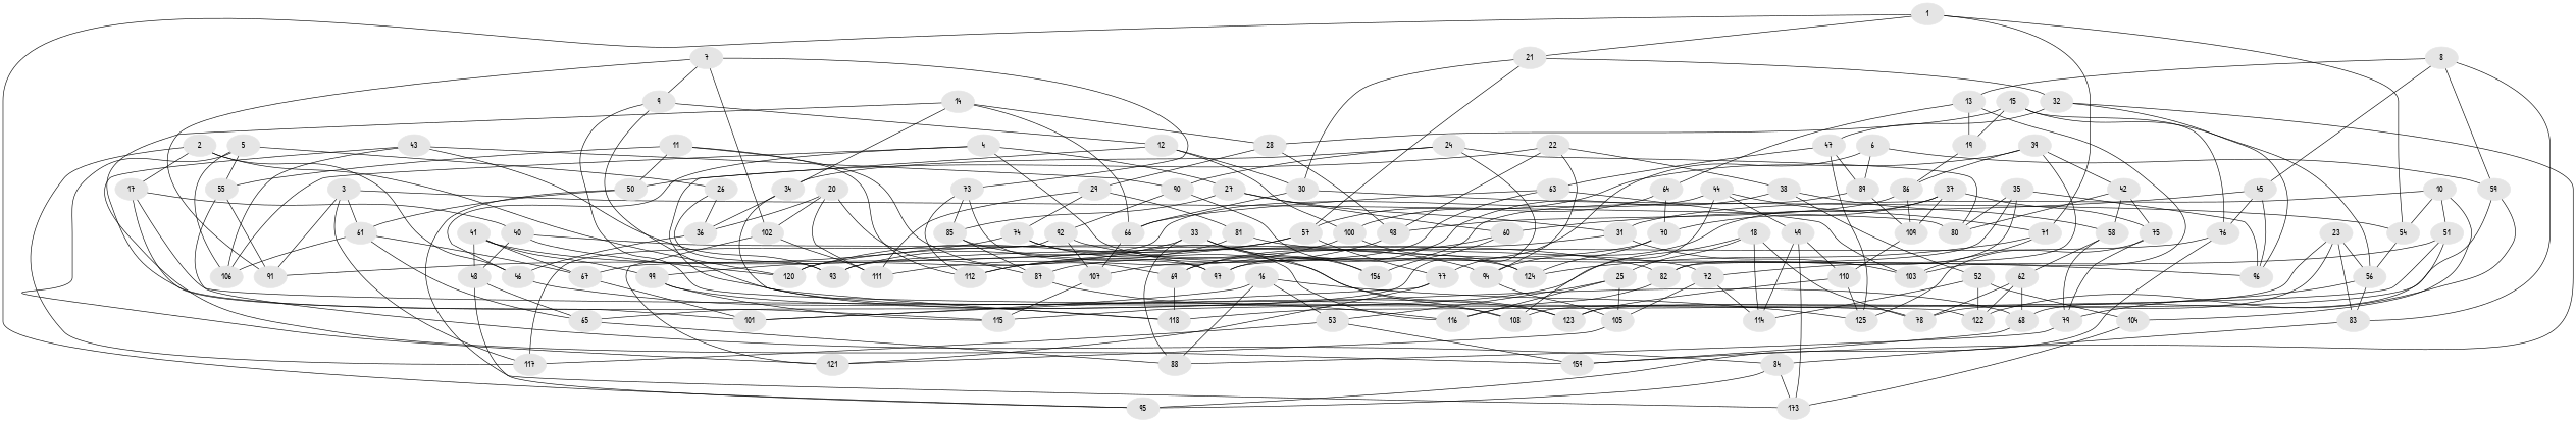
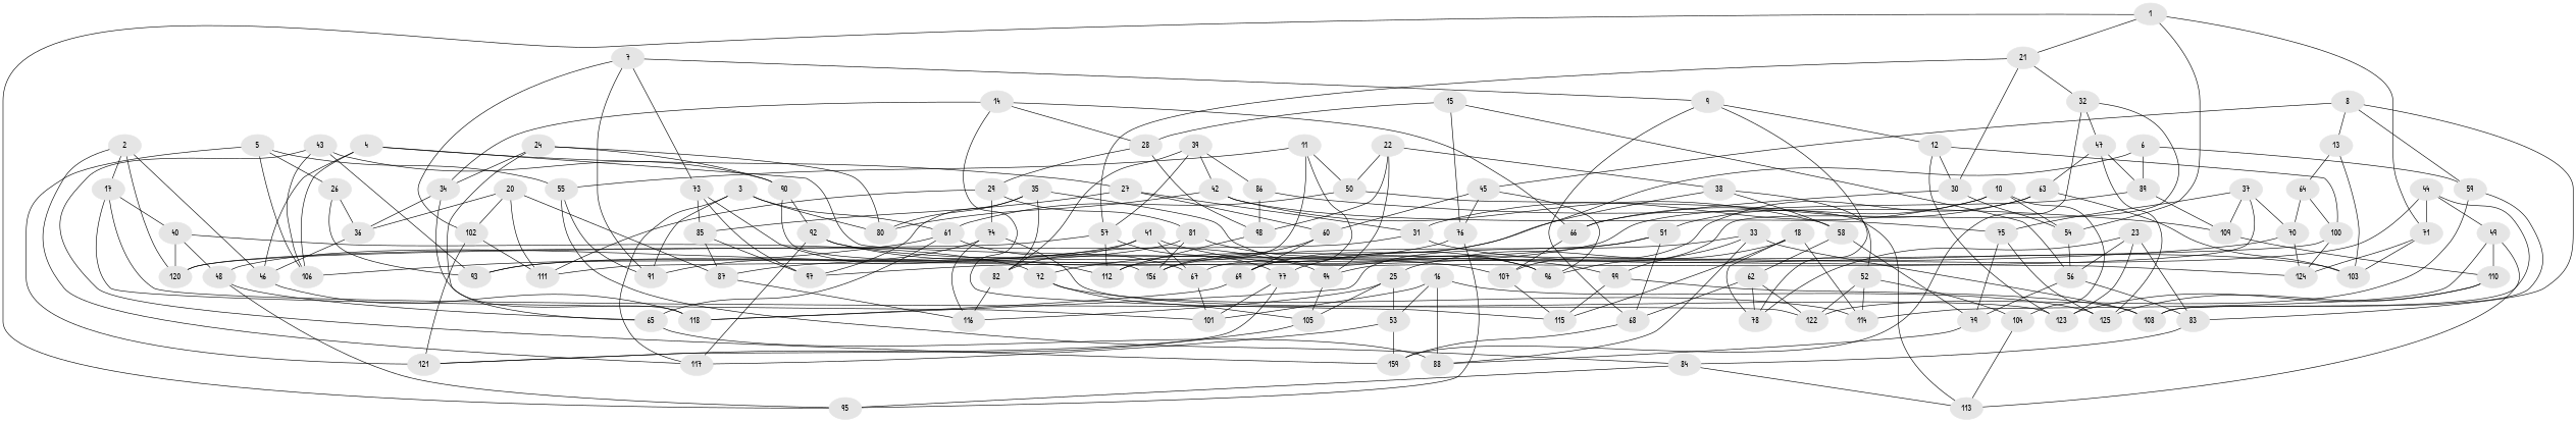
  graph {
    fontname="Patrick Hand"
    node [color=gray90 fontname="Patrick Hand" style=filled]
    edge [fontname="Patrick Hand"]
    1
    21
    54
    71
    95
    30
    32
    57
    56
    124
    103
    2
    17
    46
    117
    120
    101
    40
    122
    118
    3
    80
    91
    61
    104
-   113 [label=173]
+   113
    4
    27
    106
    31
    60
    85
    5
    26
    55
    121
    36
    93
    84
    6
    59
    77
    89
    108
    97
    109
    7
    9
    73
    102
    12
    68
    78
    112
    111
    8
    13
    45
    83
-   19
    64
    76
    96
    100
    123
    n66 [label=159]
    10
    51
    72
    11
    50
    69
    66
    86
    70
    14
    28
    34
    115
    98
    29
    107
    15
    79
    16
    53
    88
    125
    48
    18
    25
    114
    105
    116
    20
    87
    47
    22
    38
    94
    52
    58
    23
    24
    65
    90
    n107 [label=156]
    92
    74
    81
    63
    33
    99
    35
    82
    37
    75
    110
    62
    39
    42
    41
    67
    43
    44
    49
    1 -- 21
    1 -- 54
    1 -- 71
    1 -- 95
    21 -- 30
    21 -- 32
    21 -- 57
    54 -- 56
    71 -- 124
    71 -- 103
    30 -- 54
    30 -- 66
    32 -- 96
    32 -- n66
    32 -- 47
    57 -- 120
    57 -- 77
    57 -- 112
    56 -- 83
    56 -- 79
    2 -- 17
    2 -- 46
    2 -- 117
    2 -- 120
    17 -- 101
    17 -- 40
    17 -- 122
    46 -- 118
    40 -- 120
    40 -- 72
    40 -- 48
    3 -- 117
    3 -- 80
    3 -- 91
    3 -- 61
    61 -- 106
    61 -- 65
    61 -- 67
    104 -- 113
    4 -- 124
    4 -- 46
    4 -- 27
    4 -- 106
    27 -- 31
    27 -- 60
    27 -- 85
    31 -- 103
    31 -- 120
    60 -- 69
    60 -- n107
    85 -- 97
    85 -- 87
    5 -- 106
    5 -- 26
    5 -- 55
    5 -- 121
    26 -- 36
    26 -- 93
    55 -- 91
    55 -- 84
    36 -- 46
    84 -- 95
    84 -- 113
    6 -- 59
    6 -- 77
    6 -- 89
    59 -- 122
    59 -- 108
    77 -- 101
    77 -- 121
    89 -- 97
    89 -- 109
    109 -- 110
    7 -- 91
    7 -- 9
    7 -- 73
    7 -- 102
    9 -- 12
    9 -- 68
    9 -- 78
    73 -- 85
    73 -- 97
    73 -- 112
    102 -- 121
    102 -- 111
    12 -- 30
    12 -- 100
    12 -- 123
    68 -- n66
    8 -- 59
    8 -- 13
    8 -- 45
    8 -- 83
    13 -- 103
-   13 -- 19
    13 -- 64
    45 -- 60
    45 -- 76
    45 -- 96
    83 -- 84
-   19 -- 86
    64 -- 100
    64 -- 70
    76 -- 95
    76 -- 93
    100 -- 124
    100 -- 111
    10 -- 54
    10 -- 104
    10 -- 31
    10 -- 51
    51 -- 118
    51 -- 68
    51 -- 72
    72 -- 114
    72 -- 105
    11 -- 55
    11 -- 112
    11 -- 50
    11 -- 69
    50 -- 61
    50 -- 113
    69 -- 118
    66 -- 107
    86 -- 109
    86 -- 98
    70 -- 124
    70 -- 87
    14 -- 66
    14 -- 28
    14 -- 34
    14 -- 115
    28 -- 98
    28 -- 29
    34 -- 118
    34 -- 36
    98 -- 112
    29 -- 111
    29 -- 74
    29 -- 81
    107 -- 115
    15 -- 56
-   15 -- 19
    15 -- 76
    15 -- 28
    79 -- 88
    16 -- 101
    16 -- 53
    16 -- 88
    16 -- 125
    53 -- 117
    53 -- n66
    48 -- 95
    48 -- 65
    18 -- 78
    18 -- 115
    18 -- 25
    18 -- 114
    25 -- 53
    25 -- 105
    25 -- 116
    105 -- 121
    20 -- 36
    20 -- 102
    20 -- 111
    20 -- 87
    87 -- 116
    47 -- 89
    47 -- 125
    47 -- 63
    22 -- 50
    22 -- 98
    22 -- 38
    22 -- 94
    38 -- 69
    38 -- 52
    38 -- 58
    94 -- 105
    52 -- 122
    52 -- 104
    52 -- 114
    58 -- 79
    58 -- 62
    23 -- 56
    23 -- 78
    23 -- 83
    23 -- 123
    24 -- 80
    24 -- 34
    24 -- 65
    24 -- 90
    65 -- 88
    90 -- n107
    90 -- 92
    92 -- 117
    92 -- 107
    92 -- 94
    74 -- 91
    74 -- 123
    74 -- 116
    81 -- 93
    81 -- 96
+   81 -- n107
    63 -- 103
    63 -- 66
    63 -- 107
    33 -- 108
    33 -- 88
    33 -- n107
    33 -- 99
    99 -- 108
    99 -- 115
    35 -- 80
    35 -- 97
    35 -- 96
    35 -- 82
    82 -- 116
    37 -- 109
    37 -- 70
    37 -- 94
    37 -- 75
    75 -- 79
    75 -- 125
    110 -- 123
    110 -- 125
    62 -- 122
    62 -- 68
    62 -- 78
    39 -- 57
    39 -- 86
    39 -- 82
    39 -- 42
    42 -- 80
    42 -- 58
    42 -- 75
    41 -- 48
    41 -- 99
    41 -- 82
    41 -- 67
    67 -- 101
    43 -- 106
    43 -- 93
    43 -- n66
    43 -- 90
    44 -- 71
    44 -- 108
    44 -- 67
    44 -- 49
    49 -- 113
    49 -- 114
    49 -- 110
  }
